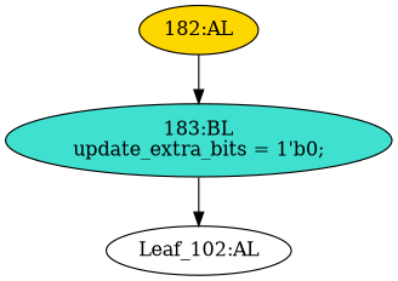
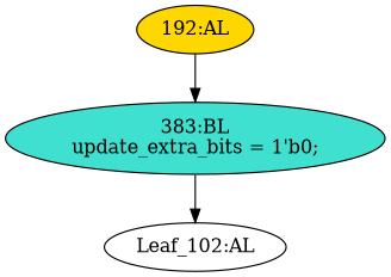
  strict digraph {
    node [style=filled]
    edge [cond="[]" lineno=None]
-   n1 [ast="<pyverilog.vparser.ast.Block object at 0x7f030bfc8ed0>" fillcolor=turquoise label="183:BL\nupdate_extra_bits = 1'b0;" statements="[<pyverilog.vparser.ast.BlockingSubstitution object at 0x7f030bfc8d10>]" typ=Block]
+   n1 [ast="<pyverilog.vparser.ast.Block object at 0x7f030bfc8ed0>" fillcolor=turquoise label="383:BL\nupdate_extra_bits = 1'b0;" statements="[<pyverilog.vparser.ast.BlockingSubstitution object at 0x7f030bfc8d10>]" typ=Block]
    n2 [def_var="['update_extra_bits']" label="Leaf_102:AL" style=""]
-   n3 [ast="<pyverilog.vparser.ast.Always object at 0x7f030bfc8f10>" clk_sens=False fillcolor=gold label="182:AL" sens="['x', 'y', 'direction']" statements="[]" typ=Always use_var="[]"]
+   n3 [ast="<pyverilog.vparser.ast.Always object at 0x7f030bfc8f10>" clk_sens=False fillcolor=gold label="192:AL" sens="['x', 'y', 'direction']" statements="[]" typ=Always use_var="[]"]
    n1 -> n2
    n3 -> n1
  }
